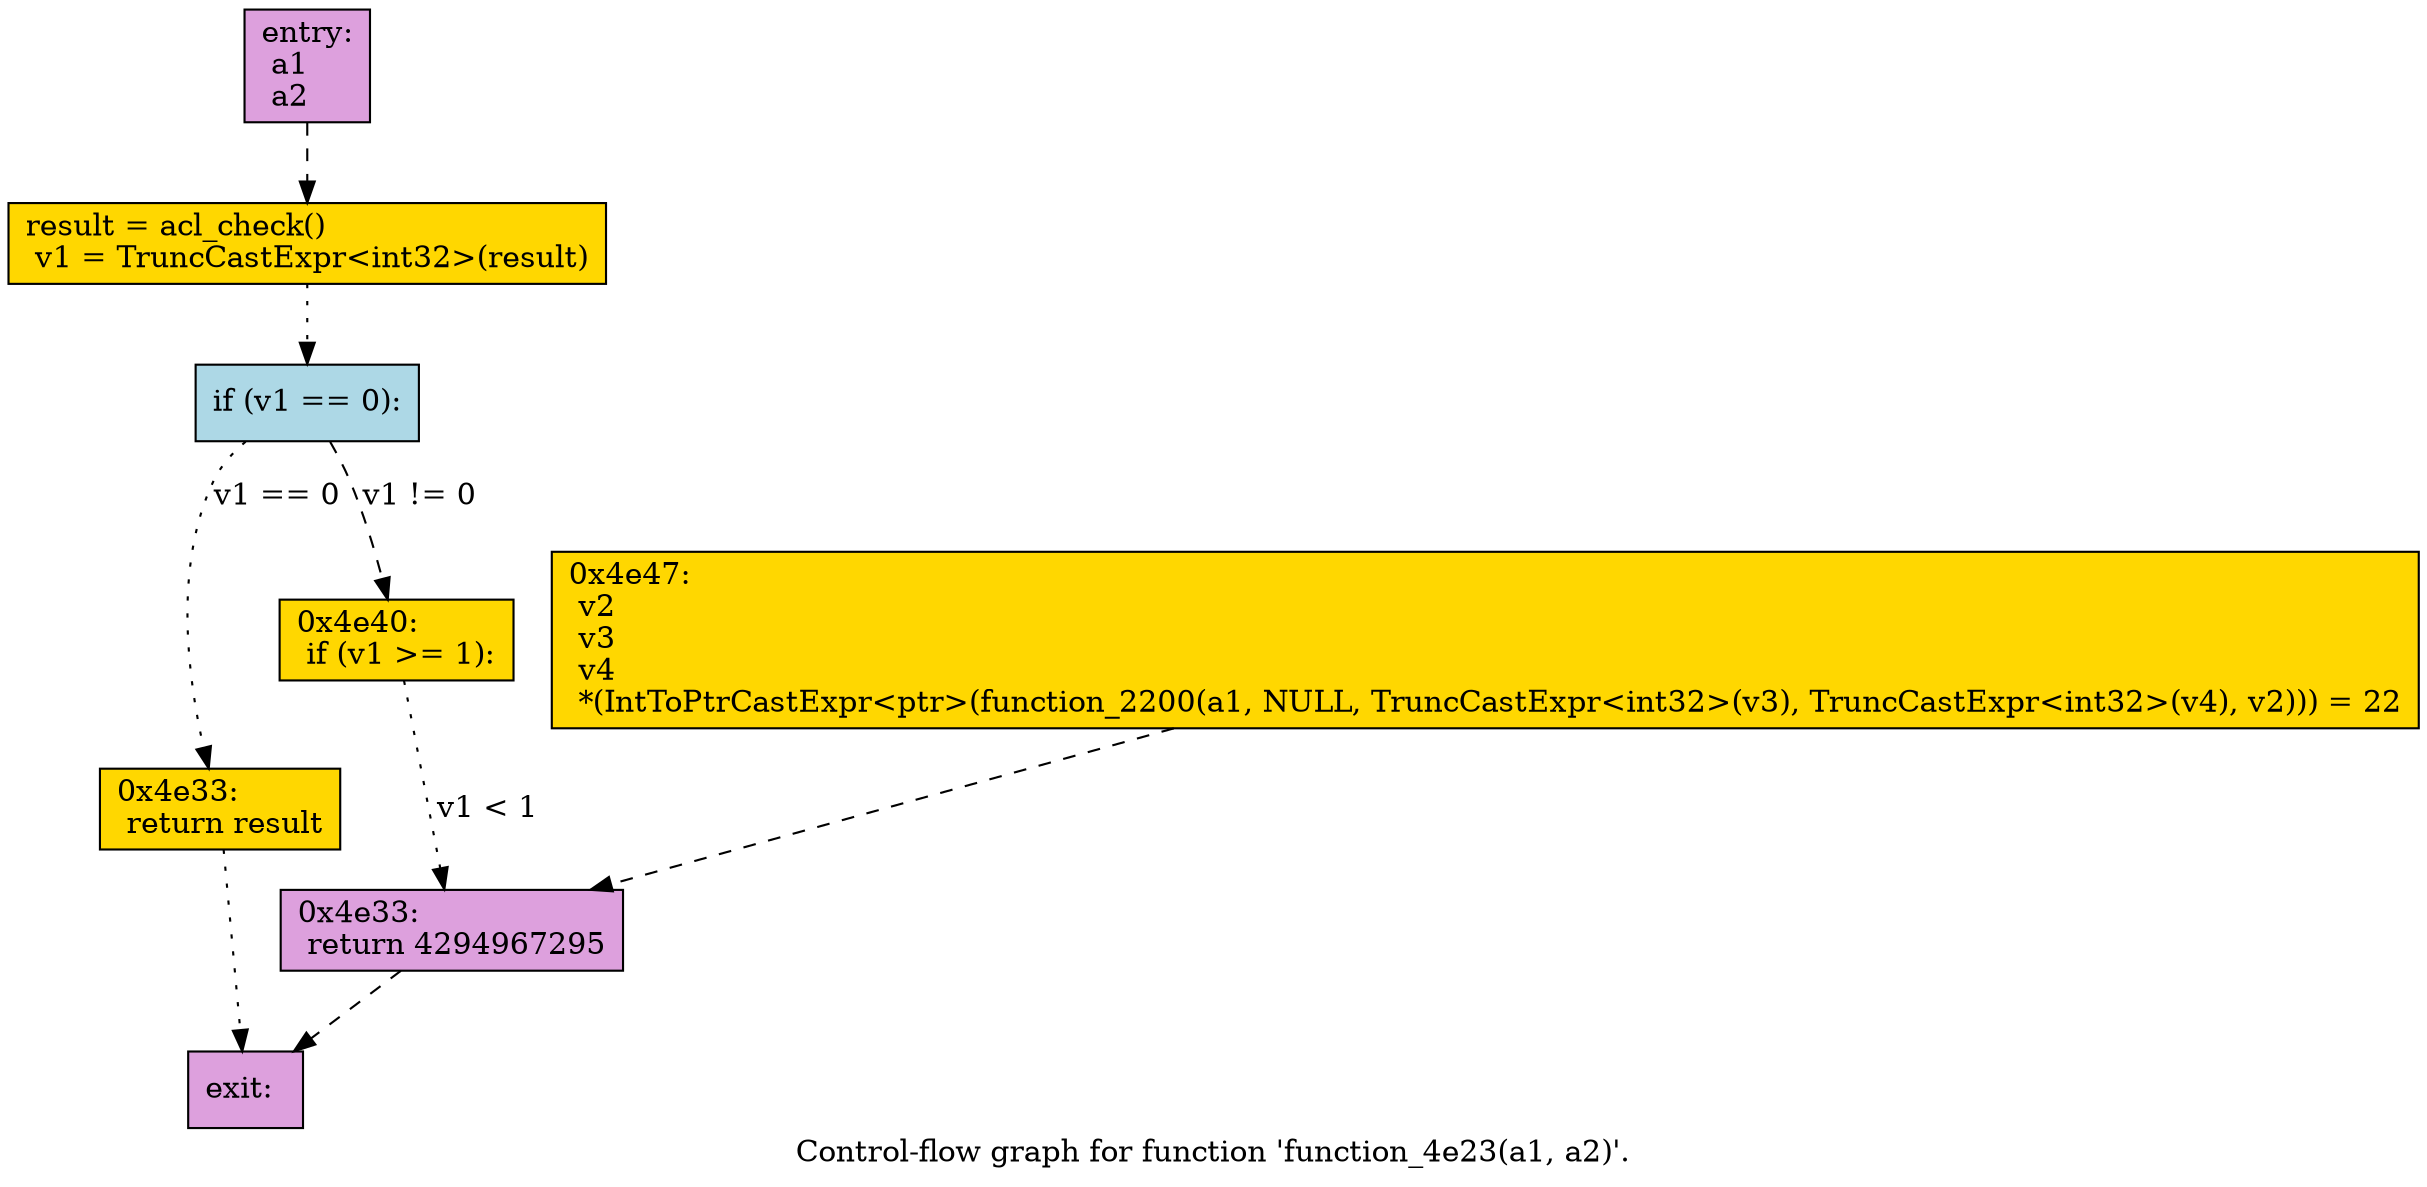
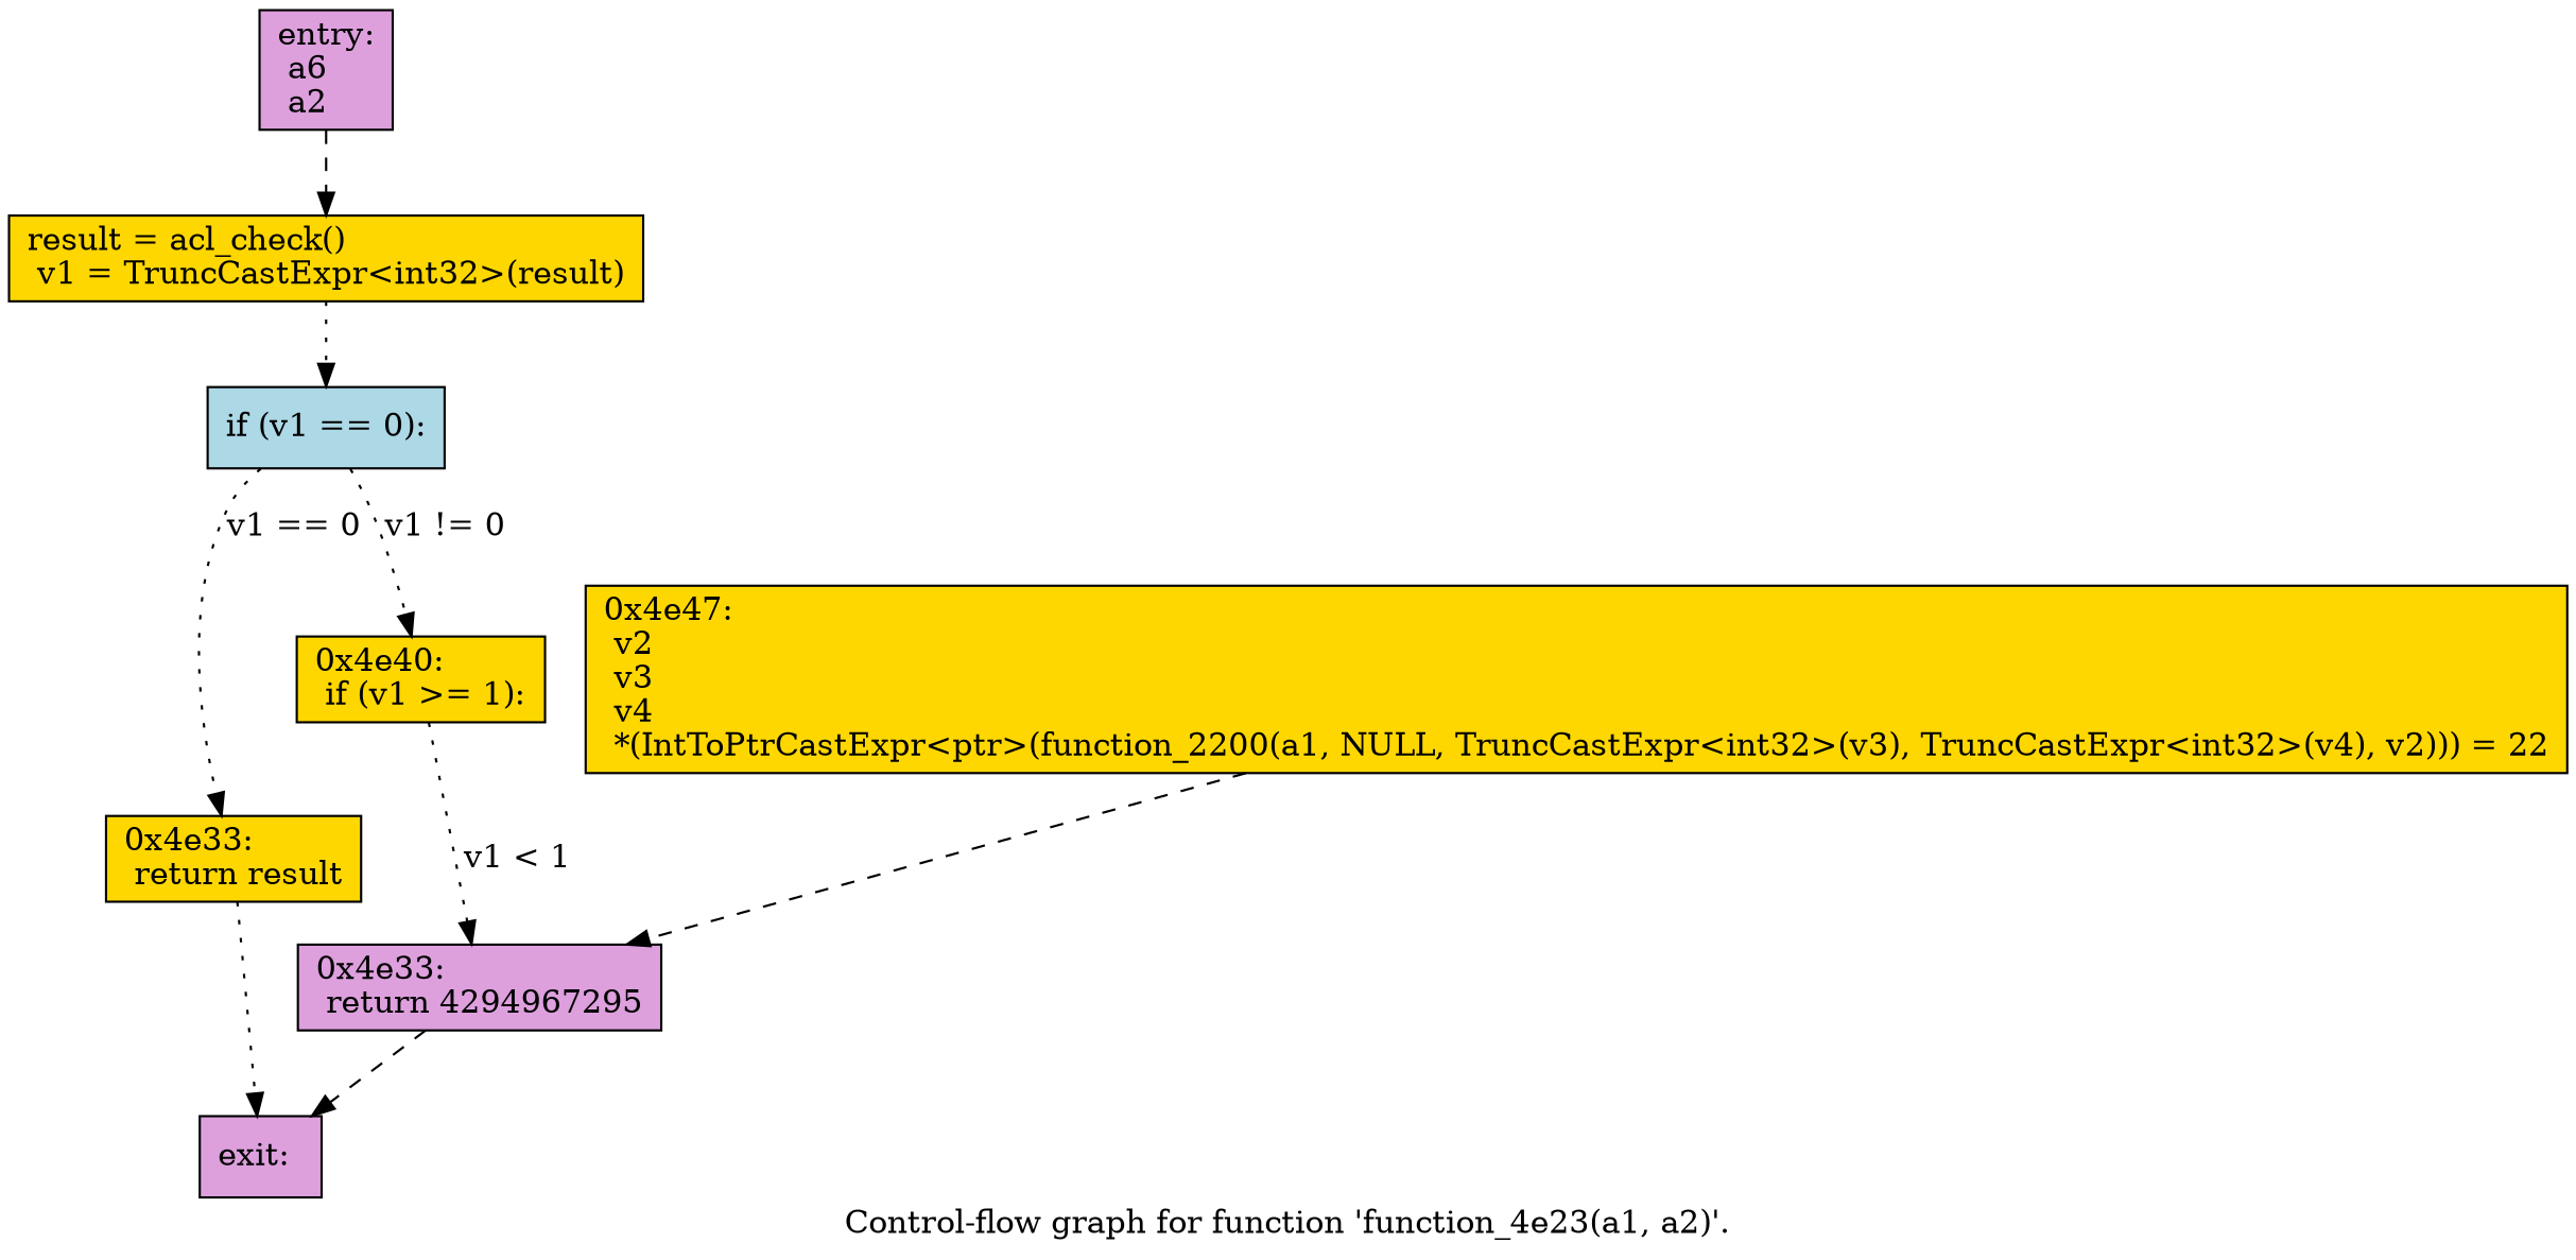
  digraph {
    label="Control-flow graph for function 'function_4e23(a1, a2)'."
    node [fillcolor=gold shape=record style=filled]
    edge [style=dotted]
-   n1 [fillcolor=plum label="{entry:\l  a1\l  a2\l}"]
+   n1 [fillcolor=plum label="{entry:\l  a6\l  a2\l}"]
    n2 [label="{  result = acl_check()\l  v1 = TruncCastExpr\<int32\>(result)\l}"]
    n3 [fillcolor=lightblue label="{  if (v1 == 0):\l}"]
    n4 [label="{0x4e33:\l  return result\l}"]
    n5 [label="{0x4e40:\l  if (v1 \>= 1):\l}"]
    n6 [fillcolor=plum label="{exit:\l}"]
    n7 [fillcolor=plum label="{0x4e33:\l  return 4294967295\l}"]
    n8 [label="{0x4e47:\l  v2\l  v3\l  v4\l  *(IntToPtrCastExpr\<ptr\>(function_2200(a1, NULL, TruncCastExpr\<int32\>(v3), TruncCastExpr\<int32\>(v4), v2))) = 22\l}"]
    n1 -> n2 [style=dashed]
    n2 -> n3
    n3 -> n4 [label="v1 == 0"]
-   n3 -> n5 [label="v1 != 0" style=dashed]
+   n3 -> n5 [label="v1 != 0"]
    n4 -> n6
    n5 -> n7 [label="v1 \< 1"]
    n7 -> n6 [style=dashed]
    n8 -> n7 [style=dashed]
  }
